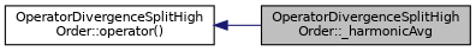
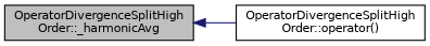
  digraph {
    rankdir=LR
    node [color=black fontname=Helvetica fontsize=10 shape=record style=filled]
    n1 [fillcolor=grey75 fontcolor=black height=0.2 label="OperatorDivergenceSplitHigh\lOrder::_harmonicAvg" width=0.4]
    n2 [fillcolor=white height=0.2 label="OperatorDivergenceSplitHigh\lOrder::operator()" width=0.4]
-   n2 -> n1 [color=midnightblue dir=back fontname=Helvetica fontsize=10 labelfontname=Helvetica labelfontsize=10 style=solid]
+   n1 -> n2 [color=midnightblue dir=back fontname=Helvetica fontsize=10 labelfontname=Helvetica labelfontsize=10 style=solid]
  }
